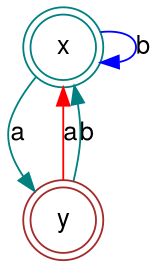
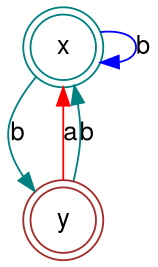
  digraph {
    fontname="Helvetica,Arial,sans-serif"
    rankdir=TB
    node [fontname="Helvetica,Arial,sans-serif" shape=doublecircle]
    edge [fontname="Helvetica,Arial,sans-serif" color=teal]
    x [color=teal]
    y [color=brown]
    x -> x [label=b color=blue]
-   x -> y [label=a]
+   x -> y [label=b]
    y -> x [label=a color=red]
    y -> x [label=b]
  }
